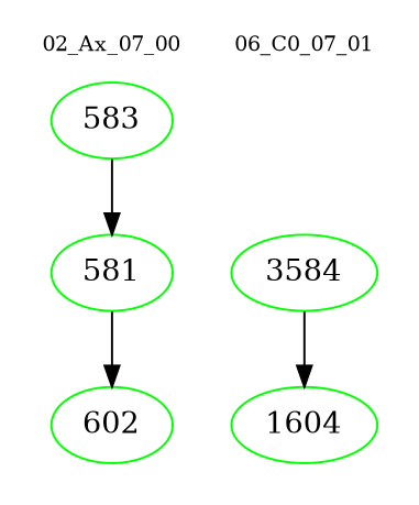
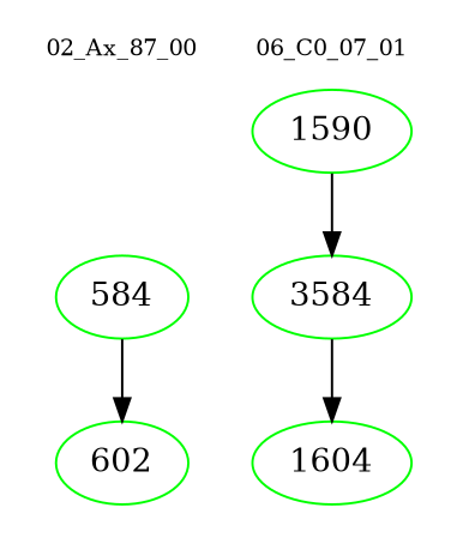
  digraph {
    node [color=green]
    edge [color=black]
-   n1 [label=583]
-   n2 [label=581]
+   n2 [label=584]
    n3 [label=602]
+   n4 [label=1590]
    n5 [label=3584]
    n6 [label=1604]
    subgraph cluster_1 {
      color=white
      fontsize=10
-     label="02_Ax_07_00"
-     n1
+     label="02_Ax_87_00"
      n2
      n3
    }
    subgraph cluster_2 {
      color=white
      fontsize=10
      label="06_C0_07_01"
+     n4
      n5
      n6
    }
-   n1 -> n2
    n2 -> n3
+   n4 -> n5
    n5 -> n6
  }
